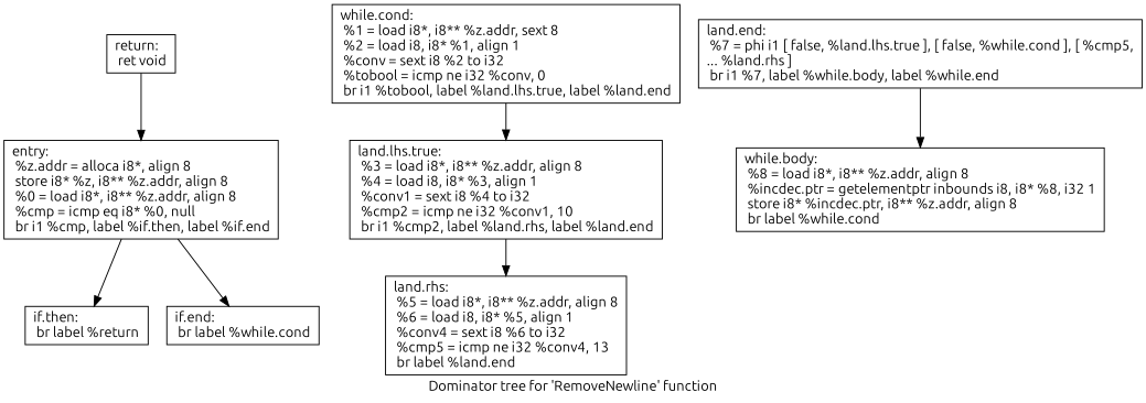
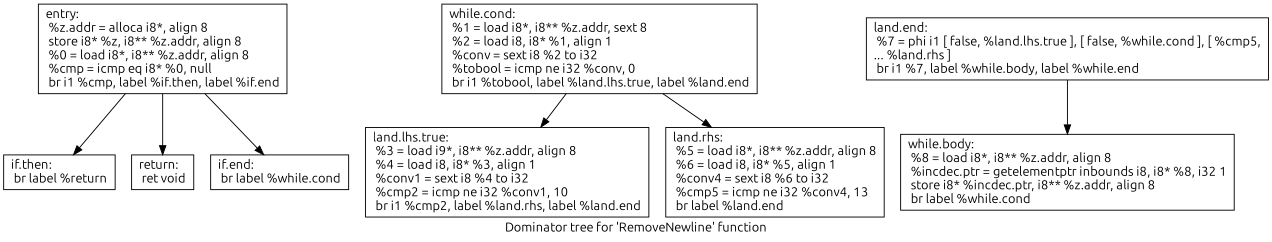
  digraph {
    fontname=Ubuntu
    label="Dominator tree for 'RemoveNewline' function"
    node [fontname=Ubuntu shape=record]
    edge [fontname=Ubuntu]
    n1 [label="{entry:\l  %z.addr = alloca i8*, align 8\l  store i8* %z, i8** %z.addr, align 8\l  %0 = load i8*, i8** %z.addr, align 8\l  %cmp = icmp eq i8* %0, null\l  br i1 %cmp, label %if.then, label %if.end\l}"]
    n2 [label="{if.then:                                          \l  br label %return\l}"]
    n3 [label="{return:                                           \l  ret void\l}"]
    n4 [label="{if.end:                                           \l  br label %while.cond\l}"]
    n5 [label="{while.cond:                                       \l  %1 = load i8*, i8** %z.addr, sext 8\l  %2 = load i8, i8* %1, align 1\l  %conv = sext i8 %2 to i32\l  %tobool = icmp ne i32 %conv, 0\l  br i1 %tobool, label %land.lhs.true, label %land.end\l}"]
-   n6 [label="{land.lhs.true:                                    \l  %3 = load i8*, i8** %z.addr, align 8\l  %4 = load i8, i8* %3, align 1\l  %conv1 = sext i8 %4 to i32\l  %cmp2 = icmp ne i32 %conv1, 10\l  br i1 %cmp2, label %land.rhs, label %land.end\l}"]
+   n6 [label="{land.lhs.true:                                    \l  %3 = load i9*, i8** %z.addr, align 8\l  %4 = load i8, i8* %3, align 1\l  %conv1 = sext i8 %4 to i32\l  %cmp2 = icmp ne i32 %conv1, 10\l  br i1 %cmp2, label %land.rhs, label %land.end\l}"]
    n7 [label="{land.rhs:                                         \l  %5 = load i8*, i8** %z.addr, align 8\l  %6 = load i8, i8* %5, align 1\l  %conv4 = sext i8 %6 to i32\l  %cmp5 = icmp ne i32 %conv4, 13\l  br label %land.end\l}"]
    n8 [label="{land.end:                                         \l  %7 = phi i1 [ false, %land.lhs.true ], [ false, %while.cond ], [ %cmp5,\l... %land.rhs ]\l  br i1 %7, label %while.body, label %while.end\l}"]
    n9 [label="{while.body:                                       \l  %8 = load i8*, i8** %z.addr, align 8\l  %incdec.ptr = getelementptr inbounds i8, i8* %8, i32 1\l  store i8* %incdec.ptr, i8** %z.addr, align 8\l  br label %while.cond\l}"]
    n1 -> n2
-   n3 -> n1
+   n1 -> n3
    n1 -> n4
    n5 -> n6
-   n6 -> n7
+   n5 -> n7
    n8 -> n9
  }
